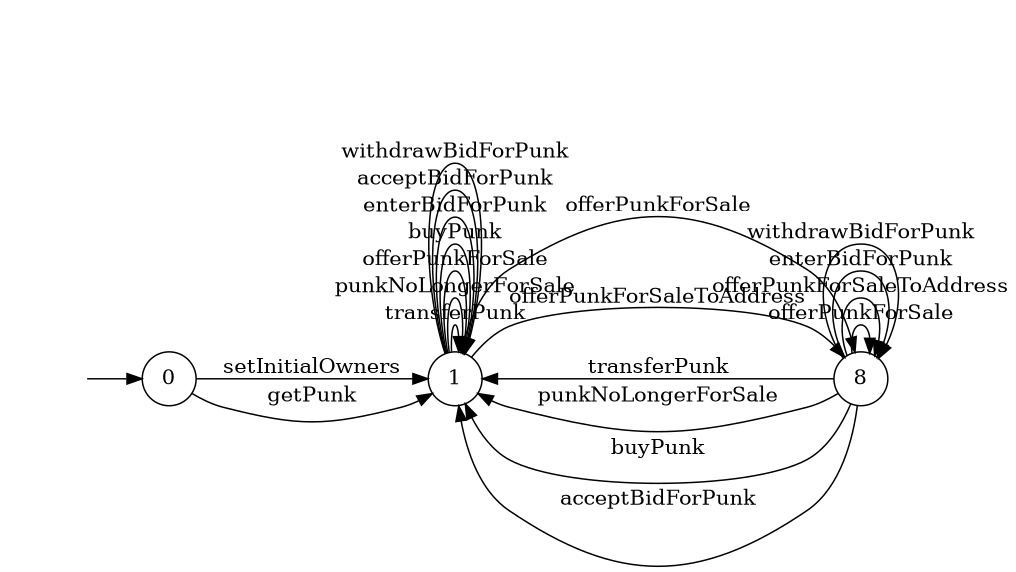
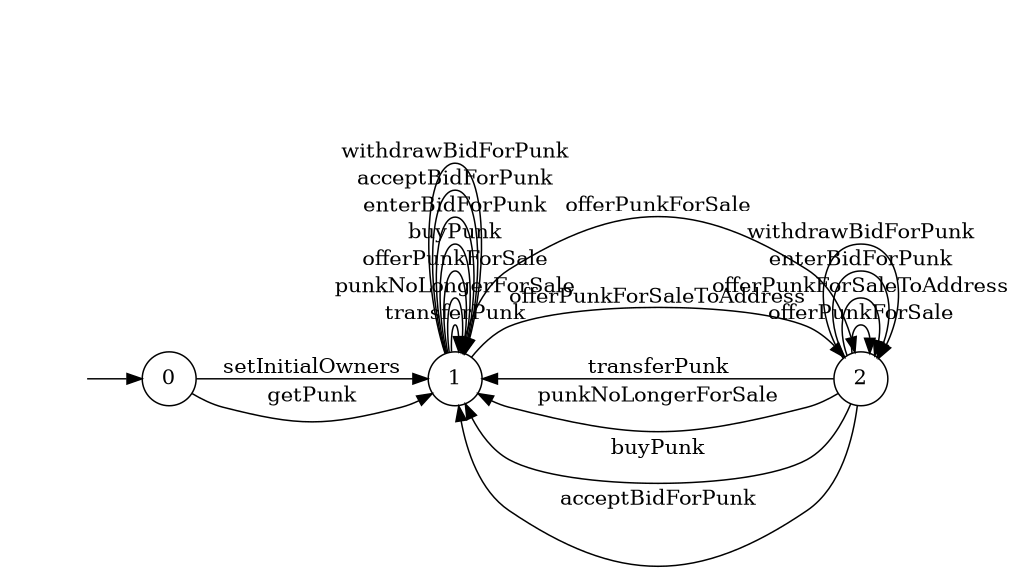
  digraph {
    rankdir=LR
    node [shape=circle]
    "" [shape=plaintext]
    n2 [label=0]
    n3 [label=1]
-   n4 [label=8]
+   n4 [label=2]
    "" -> n2
    n2 -> n3 [label=setInitialOwners]
    n2 -> n3 [label=getPunk]
    n3 -> n3 [label=transferPunk]
    n3 -> n3 [label=punkNoLongerForSale]
    n3 -> n3 [label=offerPunkForSale]
    n3 -> n3 [label=buyPunk]
    n3 -> n3 [label=enterBidForPunk]
    n3 -> n3 [label=acceptBidForPunk]
    n3 -> n3 [label=withdrawBidForPunk]
    n3 -> n4 [label=offerPunkForSale]
    n3 -> n4 [label=offerPunkForSaleToAddress]
    n4 -> n3 [label=transferPunk]
    n4 -> n3 [label=punkNoLongerForSale]
    n4 -> n3 [label=buyPunk]
    n4 -> n3 [label=acceptBidForPunk]
    n4 -> n4 [label=offerPunkForSale]
    n4 -> n4 [label=offerPunkForSaleToAddress]
    n4 -> n4 [label=enterBidForPunk]
    n4 -> n4 [label=withdrawBidForPunk]
  }
